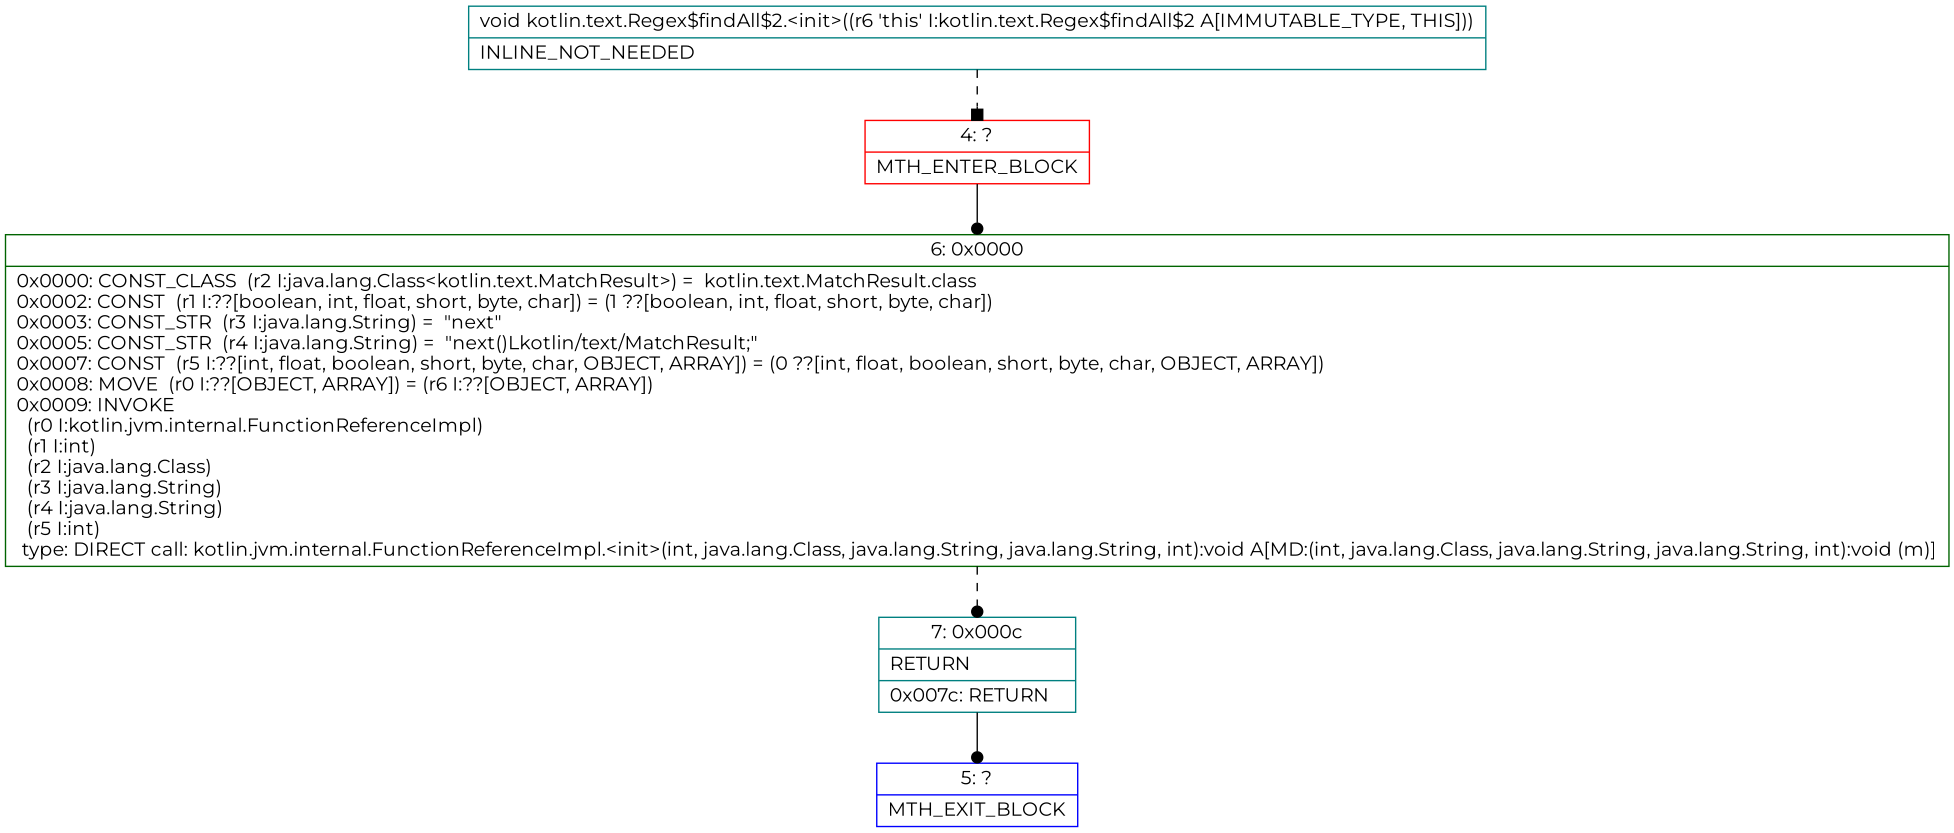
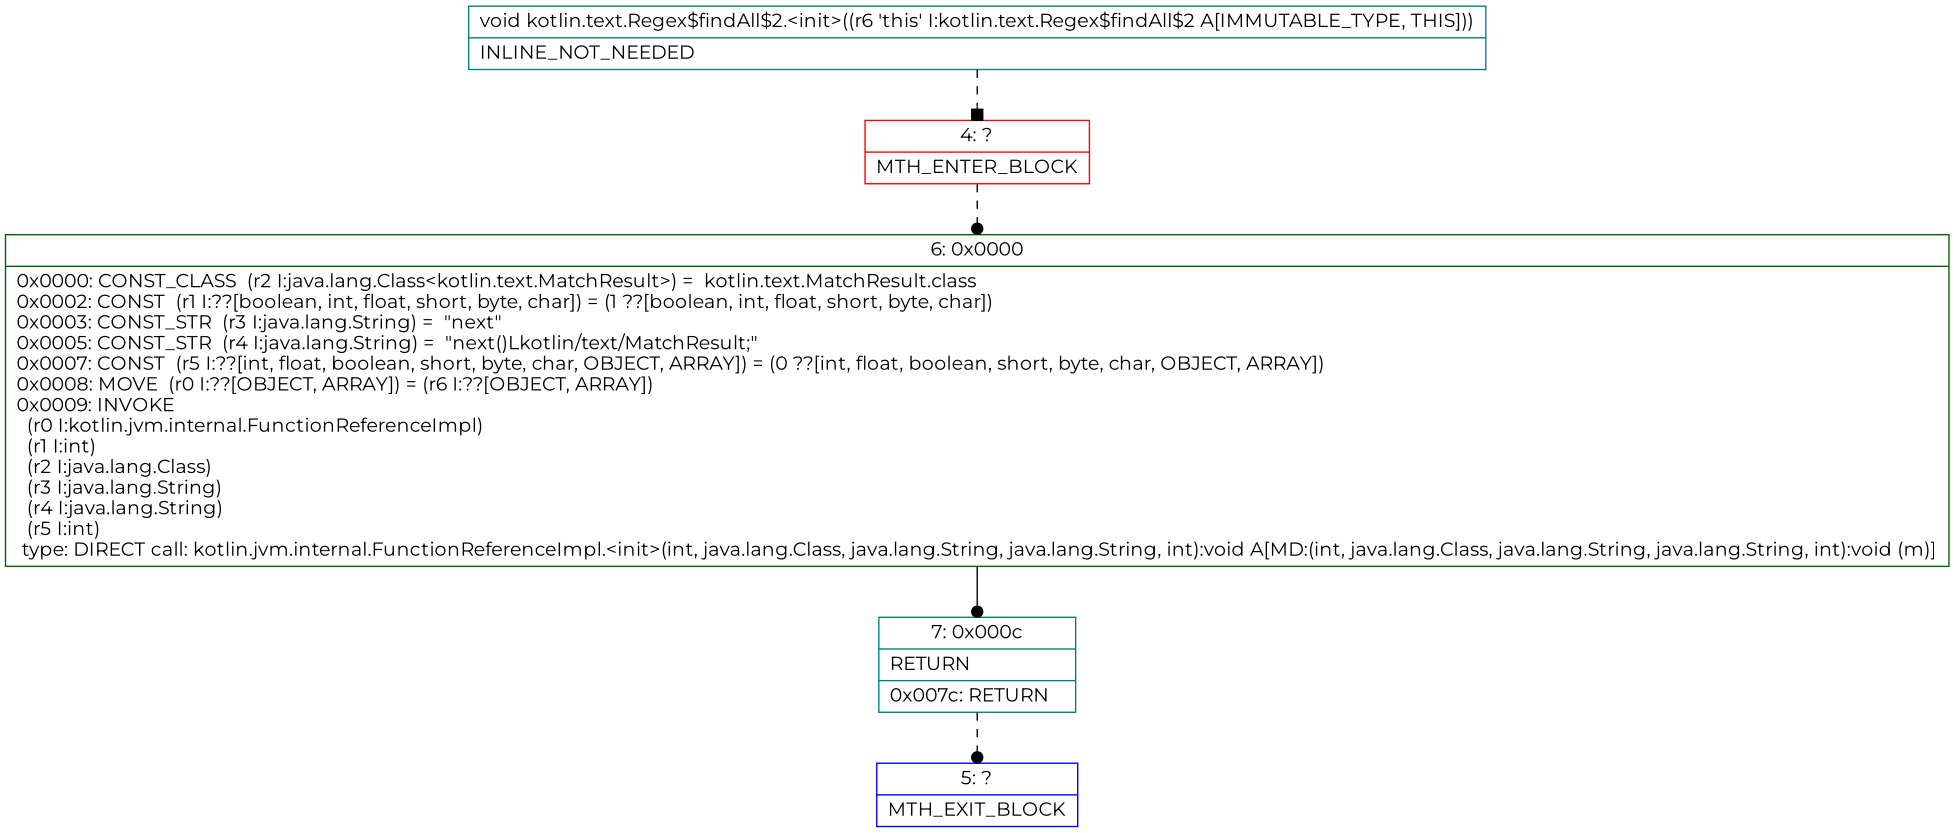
  digraph {
    fontname=Montserrat
    node [color=teal fontname=Montserrat shape=record]
    edge [arrowhead=dot fontname=Montserrat style=solid]
    n1 [color=red label="{4\:\ ?|MTH_ENTER_BLOCK\l}"]
    n2 [color=darkgreen label="{6\:\ 0x0000|0x0000: CONST_CLASS  (r2 I:java.lang.Class\<kotlin.text.MatchResult\>) =  kotlin.text.MatchResult.class \l0x0002: CONST  (r1 I:??[boolean, int, float, short, byte, char]) = (1 ??[boolean, int, float, short, byte, char]) \l0x0003: CONST_STR  (r3 I:java.lang.String) =  \"next\" \l0x0005: CONST_STR  (r4 I:java.lang.String) =  \"next()Lkotlin\/text\/MatchResult;\" \l0x0007: CONST  (r5 I:??[int, float, boolean, short, byte, char, OBJECT, ARRAY]) = (0 ??[int, float, boolean, short, byte, char, OBJECT, ARRAY]) \l0x0008: MOVE  (r0 I:??[OBJECT, ARRAY]) = (r6 I:??[OBJECT, ARRAY]) \l0x0009: INVOKE  \l  (r0 I:kotlin.jvm.internal.FunctionReferenceImpl)\l  (r1 I:int)\l  (r2 I:java.lang.Class)\l  (r3 I:java.lang.String)\l  (r4 I:java.lang.String)\l  (r5 I:int)\l type: DIRECT call: kotlin.jvm.internal.FunctionReferenceImpl.\<init\>(int, java.lang.Class, java.lang.String, java.lang.String, int):void A[MD:(int, java.lang.Class, java.lang.String, java.lang.String, int):void (m)]\l}"]
    n3 [label="{7\:\ 0x000c|RETURN\l|0x007c: RETURN   \l}"]
    n4 [color=blue label="{5\:\ ?|MTH_EXIT_BLOCK\l}"]
    n5 [label="{void kotlin.text.Regex$findAll$2.\<init\>((r6 'this' I:kotlin.text.Regex$findAll$2 A[IMMUTABLE_TYPE, THIS]))  | INLINE_NOT_NEEDED\l}"]
-   n1 -> n2
-   n2 -> n3 [style=dashed]
-   n3 -> n4
+   n1 -> n2 [style=dashed]
+   n2 -> n3
+   n3 -> n4 [style=dashed]
    n5 -> n1 [arrowhead=box style=dashed]
  }
